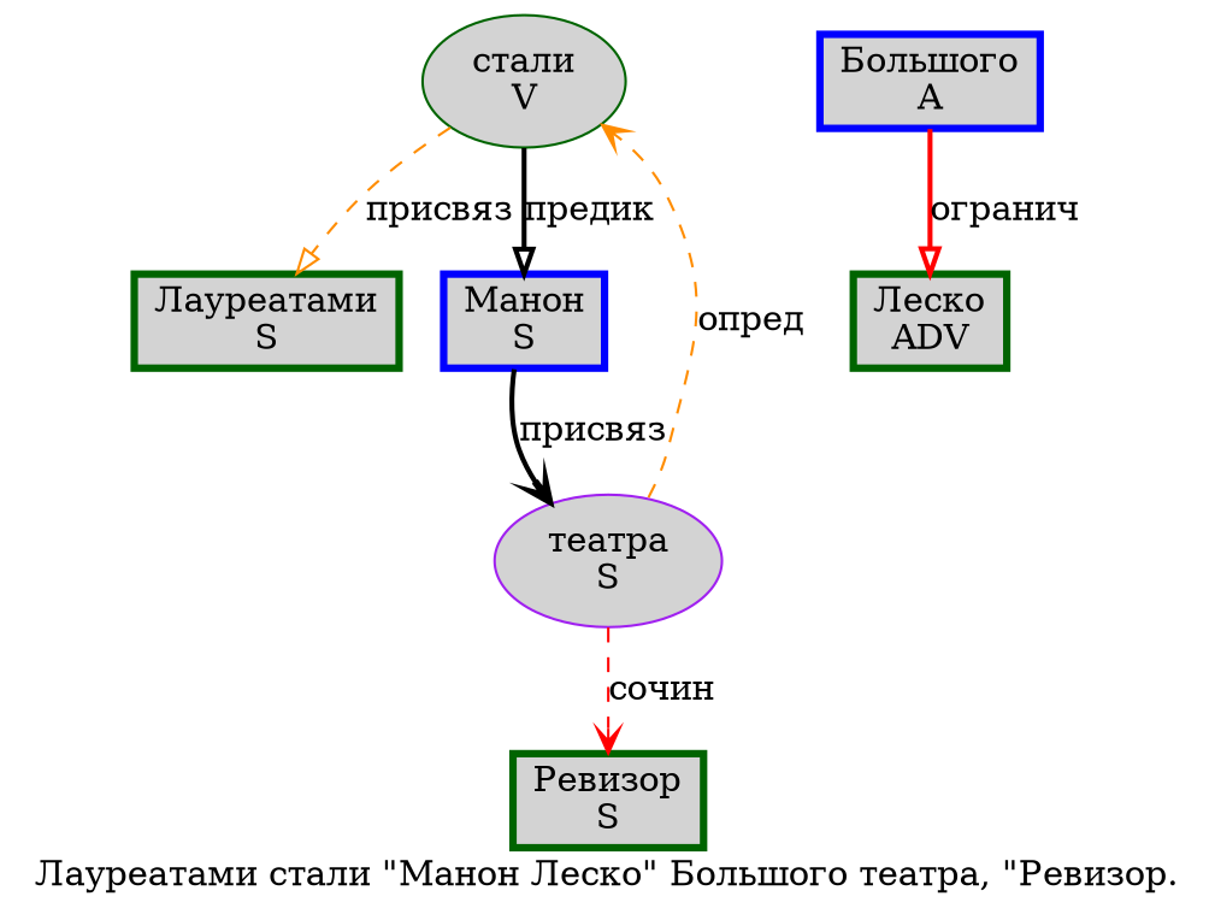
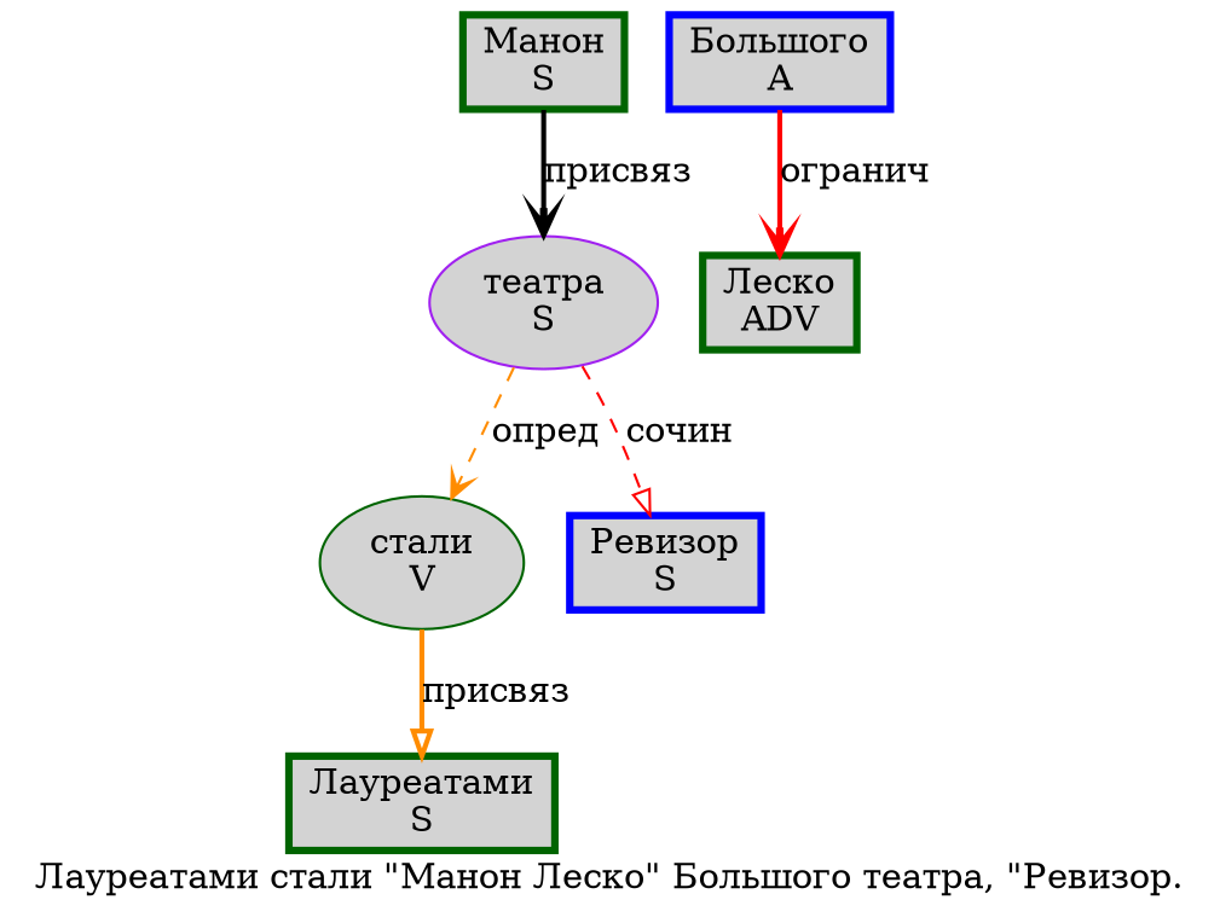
  digraph {
    label="Лауреатами стали \"Манон Леско\" Большого театра, \"Ревизор."
    node [color=darkgreen fillcolor=lightgray penwidth=3 shape=box style=filled]
    edge [arrowhead=onormal color=darkorange style=dashed]
    n1 [label="Лауреатами\nS"]
    n2 [label="стали\nV" penwidth=1 shape=ellipse]
-   n3 [color=blue label="Манон\nS"]
+   n3 [label="Манон\nS"]
    n4 [color=purple label="театра\nS" penwidth=1 shape=ellipse]
-   n5 [label="Ревизор\nS"]
+   n5 [color=blue label="Ревизор\nS"]
    n6 [label="Леско\nADV"]
    n7 [color=blue label="Большого\nA"]
-   n2 -> n1 [label="присвяз"]
-   n2 -> n3 [color=black label="предик" style=bold]
+   n2 -> n1 [label="присвяз" style=bold]
    n3 -> n4 [arrowhead=vee color=black label="присвяз" style=bold]
    n4 -> n2 [arrowhead=vee label="опред"]
-   n4 -> n5 [arrowhead=vee color=red label="сочин"]
-   n7 -> n6 [color=red label="огранич" style=bold]
+   n4 -> n5 [color=red label="сочин"]
+   n7 -> n6 [arrowhead=vee color=red label="огранич" style=bold]
  }
